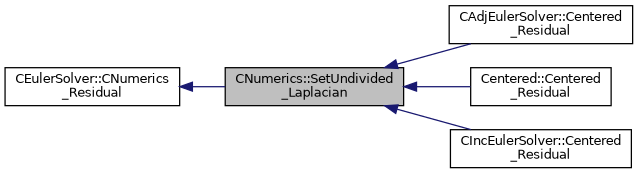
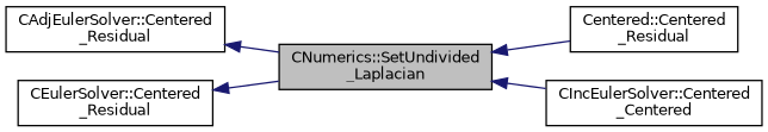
  digraph {
    rankdir=LR
    node [color=black fillcolor=white fontname=Helvetica fontsize=10 shape=record style=filled]
    edge [color=midnightblue dir=back fontname=Helvetica fontsize=10 labelfontname=Helvetica labelfontsize=10 style=solid]
    n1 [fillcolor=grey75 fontcolor=black height=0.2 label="CNumerics::SetUndivided\l_Laplacian" width=0.4]
    n2 [height=0.2 label="CAdjEulerSolver::Centered\l_Residual" width=0.4]
    n3 [height=0.2 label="Centered::Centered\l_Residual" width=0.4]
-   n4 [height=0.2 label="CIncEulerSolver::Centered\l_Residual" width=0.4]
-   n5 [height=0.2 label="CEulerSolver::CNumerics\l_Residual" width=0.4]
-   n1 -> n2
+   n4 [height=0.2 label="CIncEulerSolver::Centered\l_Centered" width=0.4]
+   n5 [height=0.2 label="CEulerSolver::Centered\l_Residual" width=0.4]
+   n2 -> n1
    n1 -> n3
    n1 -> n4
    n5 -> n1
  }
